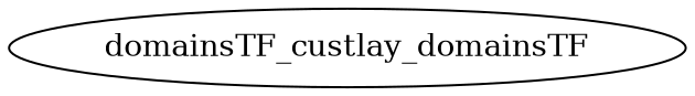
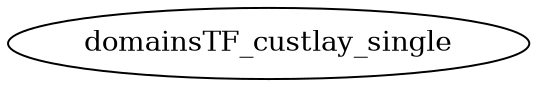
  digraph {
-   domainsTF_custlay_single [label=domainsTF_custlay_domainsTF]
+   domainsTF_custlay_single
  }
